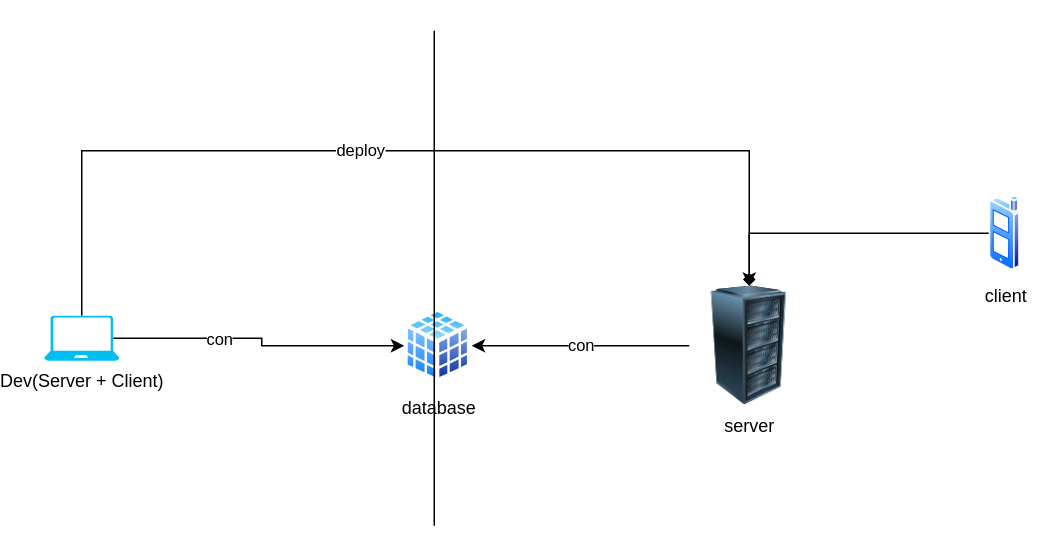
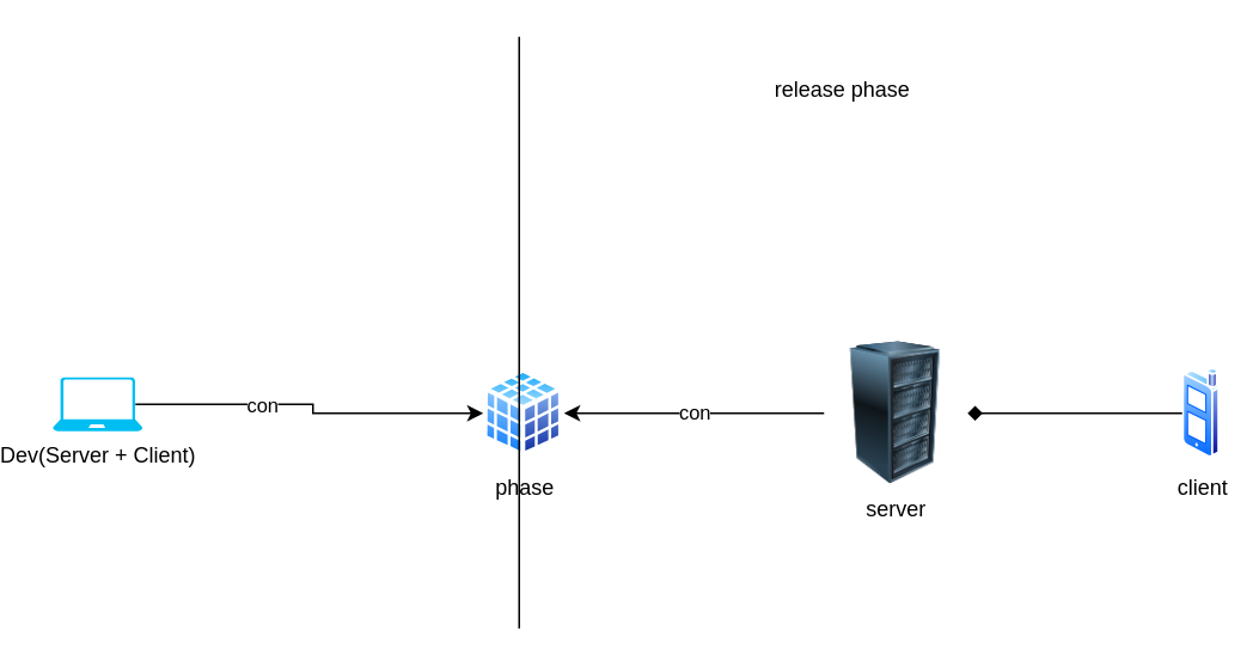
  <mxCell id="0" />
  <mxCell id="1" parent="0" />
  <mxCell id="2" style="edgeStyle=orthogonalEdgeStyle;rounded=0;orthogonalLoop=1;jettySize=auto;html=1;exitX=0.92;exitY=0.5;exitDx=0;exitDy=0;exitPerimeter=0;entryX=0;entryY=0.5;entryDx=0;entryDy=0;" edge="1" parent="1" source="6" target="10"><mxGeometry relative="1" as="geometry"><mxPoint x="230.005" y="430" as="targetPoint" /></mxGeometry></mxCell>
  <mxCell id="3" value="con" style="edgeLabel;html=1;align=center;verticalAlign=middle;resizable=0;points=[];" vertex="1" connectable="0" parent="2"><mxGeometry x="-0.301" relative="1" as="geometry"><mxPoint as="offset" /></mxGeometry></mxCell>
- <mxCell id="4" style="edgeStyle=orthogonalEdgeStyle;rounded=0;orthogonalLoop=1;jettySize=auto;html=1;exitX=0.5;exitY=0;exitDx=0;exitDy=0;exitPerimeter=0;entryX=0.5;entryY=0;entryDx=0;entryDy=0;" edge="1" parent="1" source="6" target="9"><mxGeometry relative="1" as="geometry"><Array as="points"><mxPoint x="45" y="100" /><mxPoint x="490" y="100" /></Array></mxGeometry></mxCell>
- <mxCell id="5" value="deploy" style="edgeLabel;html=1;align=center;verticalAlign=middle;resizable=0;points=[];" vertex="1" connectable="0" parent="4"><mxGeometry x="-0.086" y="1" relative="1" as="geometry"><mxPoint as="offset" /></mxGeometry></mxCell>
  <mxCell id="6" value="Dev(Server + Client)" style="verticalLabelPosition=bottom;html=1;verticalAlign=top;align=center;strokeColor=none;fillColor=#00BEF2;shape=mxgraph.azure.laptop;pointerEvents=1;" vertex="1" parent="1"><mxGeometry x="20" y="210" width="50" height="30" as="geometry" /></mxCell>
  <mxCell id="7" style="edgeStyle=orthogonalEdgeStyle;rounded=0;orthogonalLoop=1;jettySize=auto;html=1;exitX=0;exitY=0.5;exitDx=0;exitDy=0;entryX=1;entryY=0.5;entryDx=0;entryDy=0;" edge="1" parent="1" source="9" target="10"><mxGeometry relative="1" as="geometry" /></mxCell>
  <mxCell id="8" value="con" style="edgeLabel;html=1;align=center;verticalAlign=middle;resizable=0;points=[];" vertex="1" connectable="0" parent="7"><mxGeometry x="0.007" y="-1" relative="1" as="geometry"><mxPoint as="offset" /></mxGeometry></mxCell>
  <mxCell id="9" value="server" style="image;html=1;image=img/lib/clip_art/computers/Server_Rack_128x128.png" vertex="1" parent="1"><mxGeometry x="450" y="190" width="80" height="80" as="geometry" /></mxCell>
- <mxCell id="10" value="database&lt;br&gt;" style="aspect=fixed;perimeter=ellipsePerimeter;html=1;align=center;shadow=0;dashed=0;spacingTop=3;image;image=img/lib/active_directory/database_cube.svg;" vertex="1" parent="1"><mxGeometry x="260" y="205" width="45" height="50" as="geometry" /></mxCell>
+ <mxCell id="10" value="phase&lt;br&gt;" style="aspect=fixed;perimeter=ellipsePerimeter;html=1;align=center;shadow=0;dashed=0;spacingTop=3;image;image=img/lib/active_directory/database_cube.svg;" vertex="1" parent="1"><mxGeometry x="260" y="205" width="45" height="50" as="geometry" /></mxCell>
  <mxCell id="11" style="edgeStyle=orthogonalEdgeStyle;rounded=0;orthogonalLoop=1;jettySize=auto;html=1;exitX=0;exitY=0.5;exitDx=0;exitDy=0;endArrow=diamond;" edge="1" parent="1" source="12" target="9"><mxGeometry relative="1" as="geometry"><mxPoint x="664" y="230" as="sourcePoint" /></mxGeometry></mxCell>
- <mxCell id="12" value="client" style="aspect=fixed;perimeter=ellipsePerimeter;html=1;align=center;shadow=0;dashed=0;spacingTop=3;image;image=img/lib/active_directory/cell_phone.svg;" vertex="1" parent="1"><mxGeometry x="650" y="130" width="21" height="50" as="geometry" /></mxCell>
+ <mxCell id="12" value="client" style="aspect=fixed;perimeter=ellipsePerimeter;html=1;align=center;shadow=0;dashed=0;spacingTop=3;image;image=img/lib/active_directory/cell_phone.svg;" vertex="1" parent="1"><mxGeometry x="650" y="205" width="21" height="50" as="geometry" /></mxCell>
  <mxCell id="13" value="" style="endArrow=none;html=1;" edge="1" parent="1"><mxGeometry width="50" height="50" relative="1" as="geometry"><mxPoint x="280" y="350" as="sourcePoint" /><mxPoint x="280" y="20" as="targetPoint" /></mxGeometry></mxCell>
+ <mxCell id="14" value="release phase" style="text;html=1;align=center;verticalAlign=middle;resizable=0;points=[];autosize=1;" vertex="1" parent="1"><mxGeometry x="415" y="40" width="90" height="20" as="geometry" /></mxCell>
